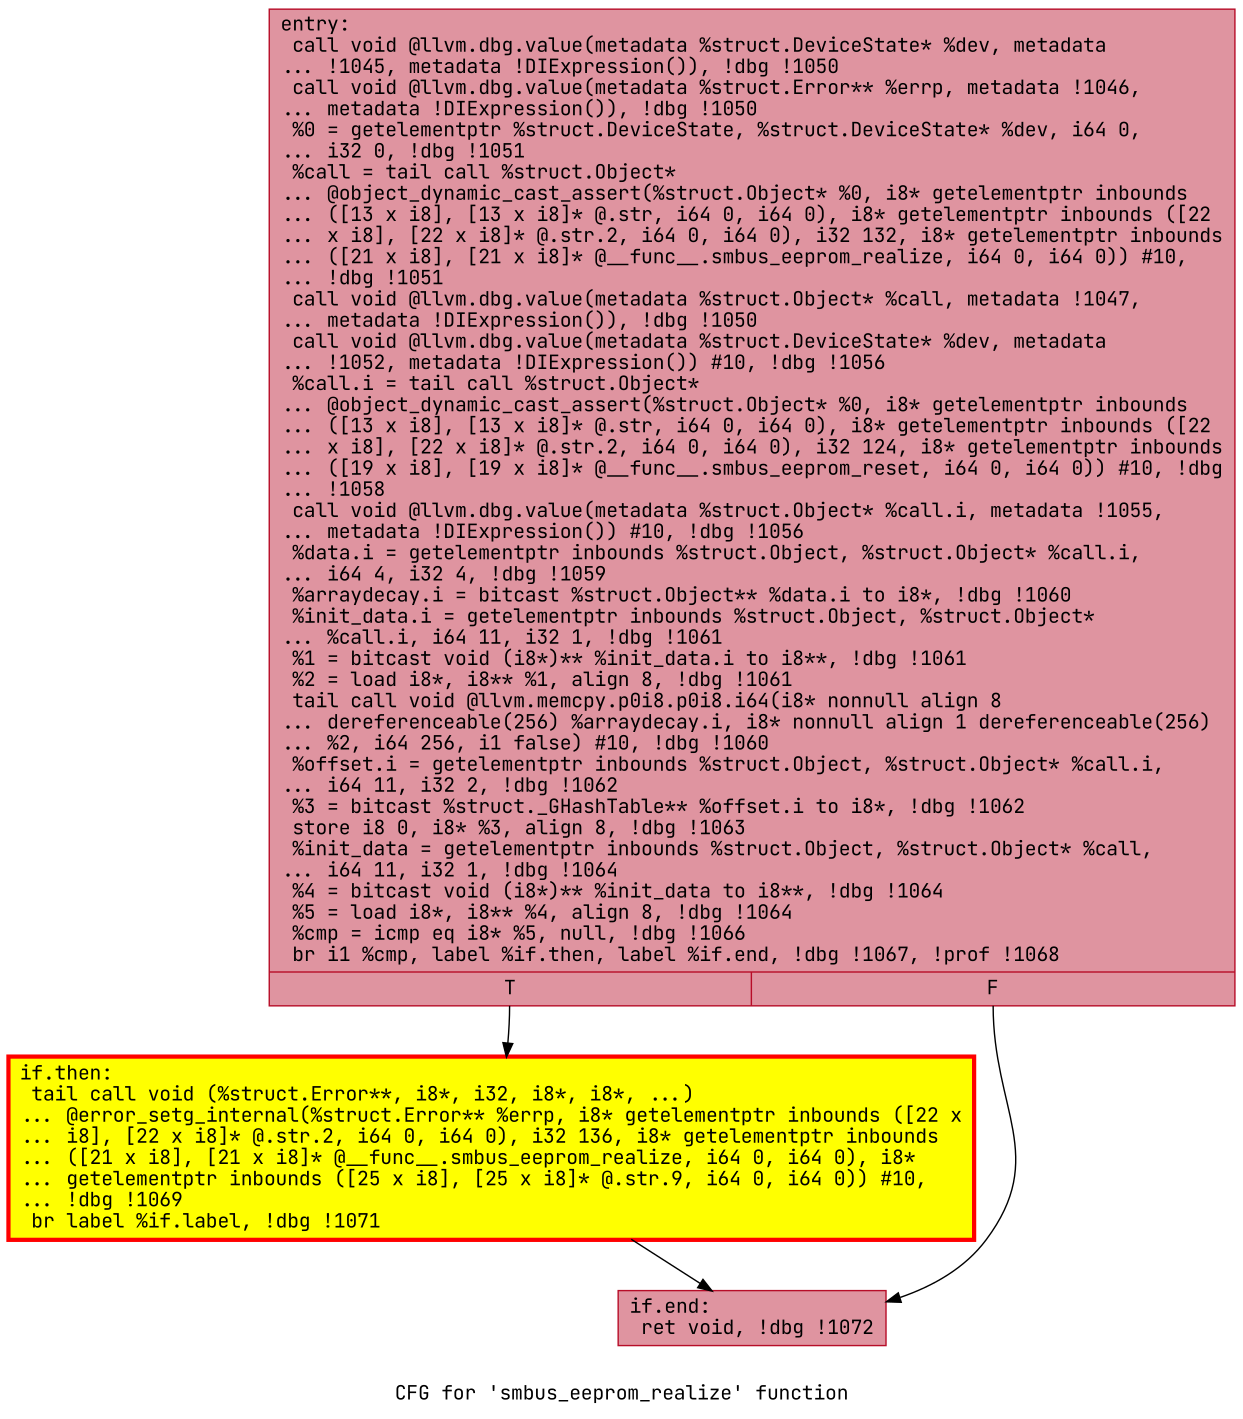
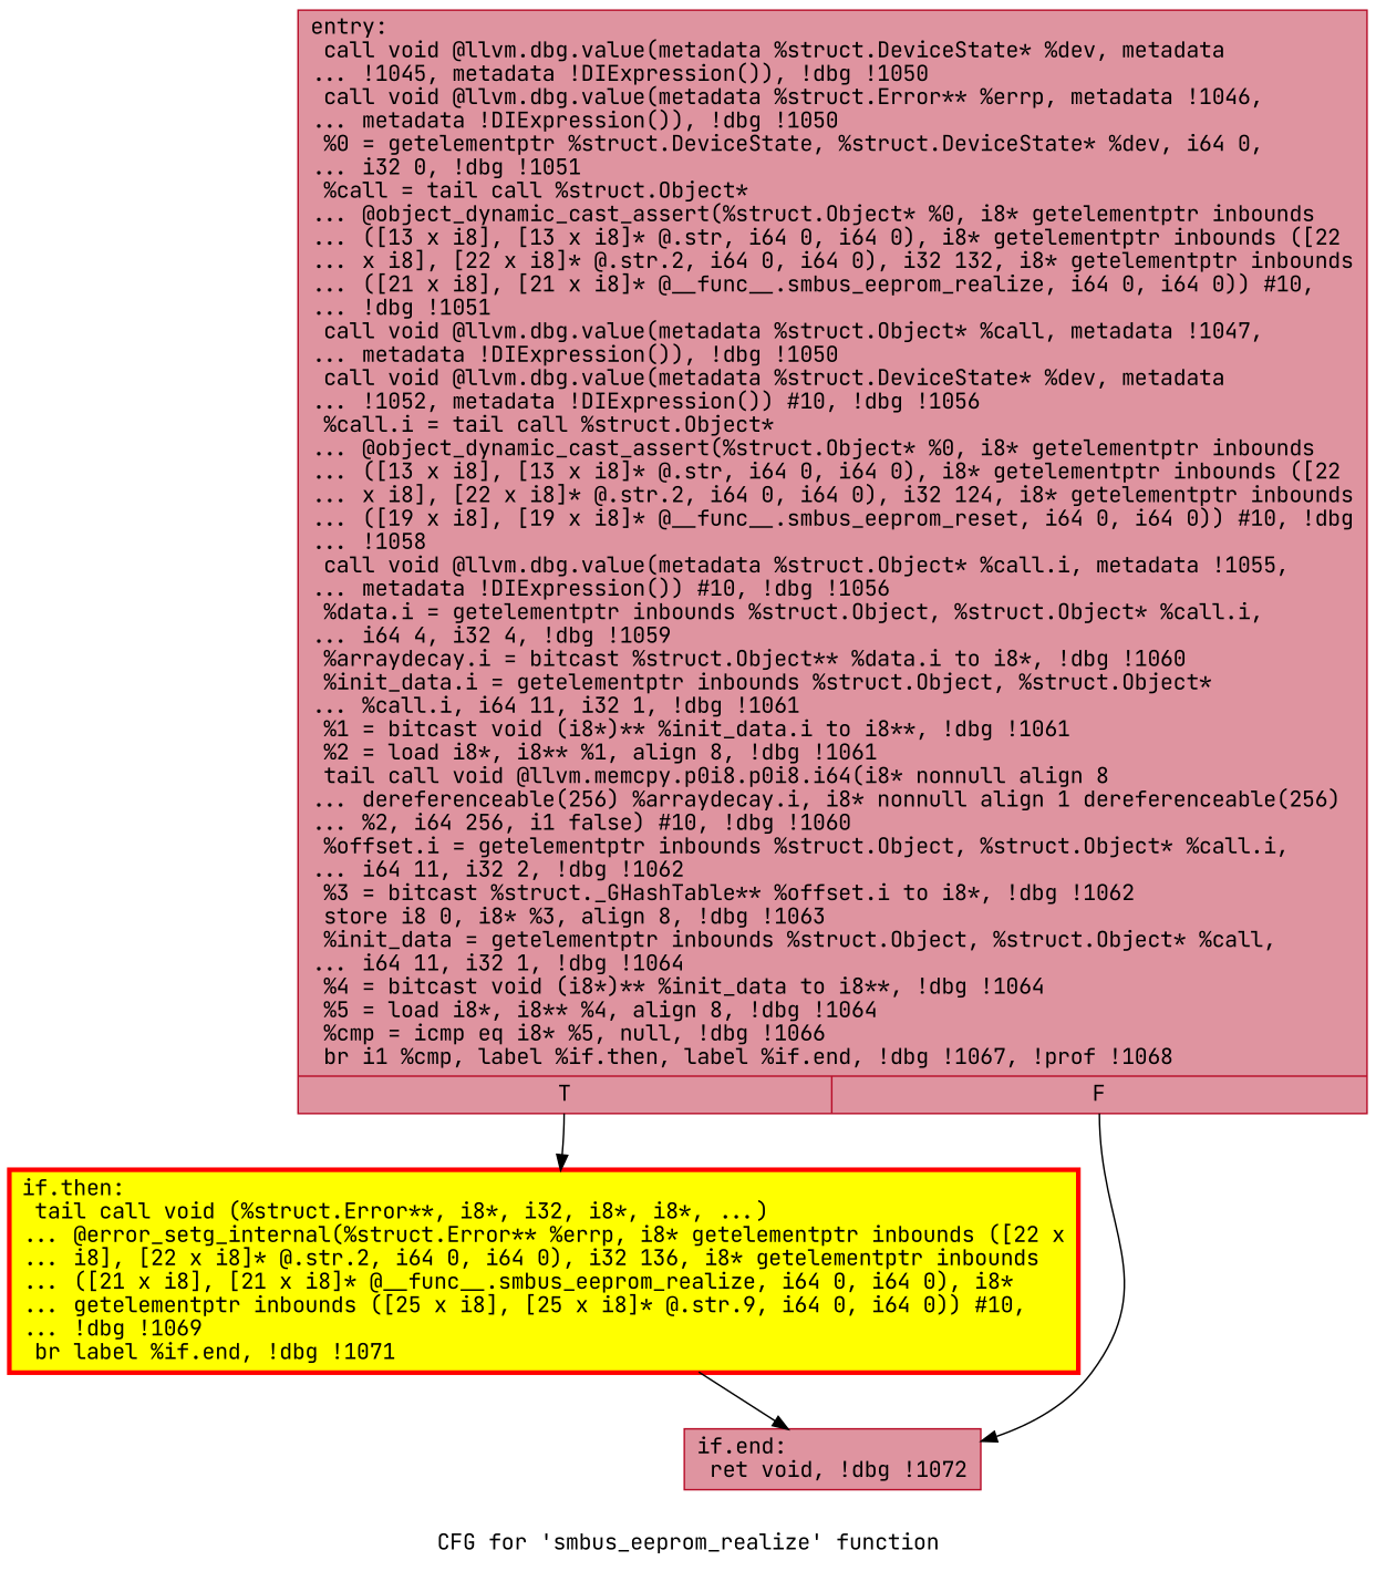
  digraph {
    label="CFG for 'smbus_eeprom_realize' function"
    fontname="JetBrains Mono"
    node [color="#b70d28ff" fillcolor="#b70d2870" shape=record style=filled fontname="JetBrains Mono"]
    edge [fontname="JetBrains Mono"]
    n1 [label="{entry:\l  call void @llvm.dbg.value(metadata %struct.DeviceState* %dev, metadata\l... !1045, metadata !DIExpression()), !dbg !1050\l  call void @llvm.dbg.value(metadata %struct.Error** %errp, metadata !1046,\l... metadata !DIExpression()), !dbg !1050\l  %0 = getelementptr %struct.DeviceState, %struct.DeviceState* %dev, i64 0,\l... i32 0, !dbg !1051\l  %call = tail call %struct.Object*\l... @object_dynamic_cast_assert(%struct.Object* %0, i8* getelementptr inbounds\l... ([13 x i8], [13 x i8]* @.str, i64 0, i64 0), i8* getelementptr inbounds ([22\l... x i8], [22 x i8]* @.str.2, i64 0, i64 0), i32 132, i8* getelementptr inbounds\l... ([21 x i8], [21 x i8]* @__func__.smbus_eeprom_realize, i64 0, i64 0)) #10,\l... !dbg !1051\l  call void @llvm.dbg.value(metadata %struct.Object* %call, metadata !1047,\l... metadata !DIExpression()), !dbg !1050\l  call void @llvm.dbg.value(metadata %struct.DeviceState* %dev, metadata\l... !1052, metadata !DIExpression()) #10, !dbg !1056\l  %call.i = tail call %struct.Object*\l... @object_dynamic_cast_assert(%struct.Object* %0, i8* getelementptr inbounds\l... ([13 x i8], [13 x i8]* @.str, i64 0, i64 0), i8* getelementptr inbounds ([22\l... x i8], [22 x i8]* @.str.2, i64 0, i64 0), i32 124, i8* getelementptr inbounds\l... ([19 x i8], [19 x i8]* @__func__.smbus_eeprom_reset, i64 0, i64 0)) #10, !dbg\l... !1058\l  call void @llvm.dbg.value(metadata %struct.Object* %call.i, metadata !1055,\l... metadata !DIExpression()) #10, !dbg !1056\l  %data.i = getelementptr inbounds %struct.Object, %struct.Object* %call.i,\l... i64 4, i32 4, !dbg !1059\l  %arraydecay.i = bitcast %struct.Object** %data.i to i8*, !dbg !1060\l  %init_data.i = getelementptr inbounds %struct.Object, %struct.Object*\l... %call.i, i64 11, i32 1, !dbg !1061\l  %1 = bitcast void (i8*)** %init_data.i to i8**, !dbg !1061\l  %2 = load i8*, i8** %1, align 8, !dbg !1061\l  tail call void @llvm.memcpy.p0i8.p0i8.i64(i8* nonnull align 8\l... dereferenceable(256) %arraydecay.i, i8* nonnull align 1 dereferenceable(256)\l... %2, i64 256, i1 false) #10, !dbg !1060\l  %offset.i = getelementptr inbounds %struct.Object, %struct.Object* %call.i,\l... i64 11, i32 2, !dbg !1062\l  %3 = bitcast %struct._GHashTable** %offset.i to i8*, !dbg !1062\l  store i8 0, i8* %3, align 8, !dbg !1063\l  %init_data = getelementptr inbounds %struct.Object, %struct.Object* %call,\l... i64 11, i32 1, !dbg !1064\l  %4 = bitcast void (i8*)** %init_data to i8**, !dbg !1064\l  %5 = load i8*, i8** %4, align 8, !dbg !1064\l  %cmp = icmp eq i8* %5, null, !dbg !1066\l  br i1 %cmp, label %if.then, label %if.end, !dbg !1067, !prof !1068\l|{<s0>T|<s1>F}}"]
-   n2 [color=red fillcolor=yellow label="{if.then:                                          \l  tail call void (%struct.Error**, i8*, i32, i8*, i8*, ...)\l... @error_setg_internal(%struct.Error** %errp, i8* getelementptr inbounds ([22 x\l... i8], [22 x i8]* @.str.2, i64 0, i64 0), i32 136, i8* getelementptr inbounds\l... ([21 x i8], [21 x i8]* @__func__.smbus_eeprom_realize, i64 0, i64 0), i8*\l... getelementptr inbounds ([25 x i8], [25 x i8]* @.str.9, i64 0, i64 0)) #10,\l... !dbg !1069\l  br label %if.label, !dbg !1071\l}" penwidth=3.0]
+   n2 [color=red fillcolor=yellow label="{if.then:                                          \l  tail call void (%struct.Error**, i8*, i32, i8*, i8*, ...)\l... @error_setg_internal(%struct.Error** %errp, i8* getelementptr inbounds ([22 x\l... i8], [22 x i8]* @.str.2, i64 0, i64 0), i32 136, i8* getelementptr inbounds\l... ([21 x i8], [21 x i8]* @__func__.smbus_eeprom_realize, i64 0, i64 0), i8*\l... getelementptr inbounds ([25 x i8], [25 x i8]* @.str.9, i64 0, i64 0)) #10,\l... !dbg !1069\l  br label %if.end, !dbg !1071\l}" penwidth=3.0]
    n3 [label="{if.end:                                           \l  ret void, !dbg !1072\l}"]
    n1 -> n2 [tailport=s0]
    n1 -> n3 [tailport=s1]
    n2 -> n3
  }
